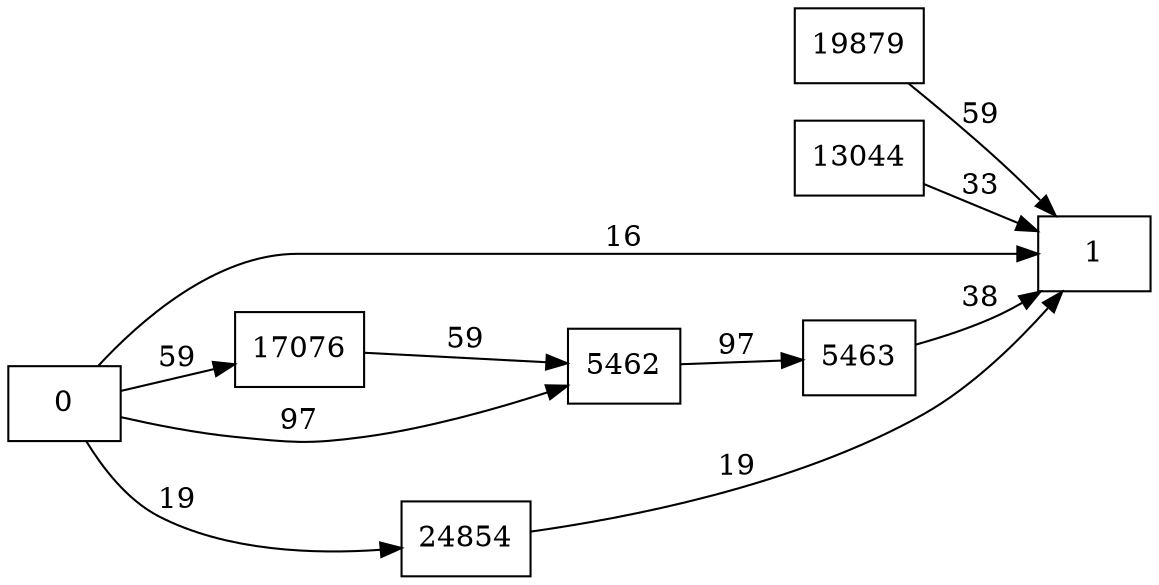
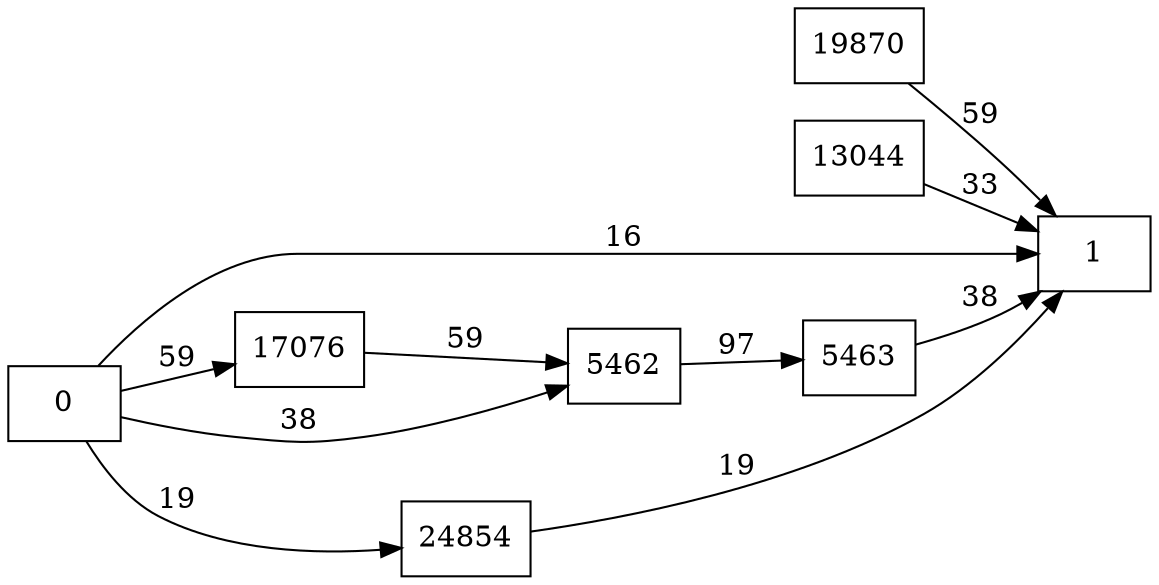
  digraph {
    rankdir=LR
    node [shape=rectangle]
    5462
    5463
    1
-   19879
+   19879 [label=19870]
    n5 [label=13044]
    17076
    24854
    0
    5462 -> 5463 [label=97]
    5463 -> 1 [label=38]
    19879 -> 1 [label=59]
    n5 -> 1 [label=33]
    17076 -> 5462 [label=59]
    24854 -> 1 [label=19]
-   0 -> 5462 [label=97]
+   0 -> 5462 [label=38]
    0 -> 1 [label=16]
    0 -> 17076 [label=59]
    0 -> 24854 [label=19]
  }
